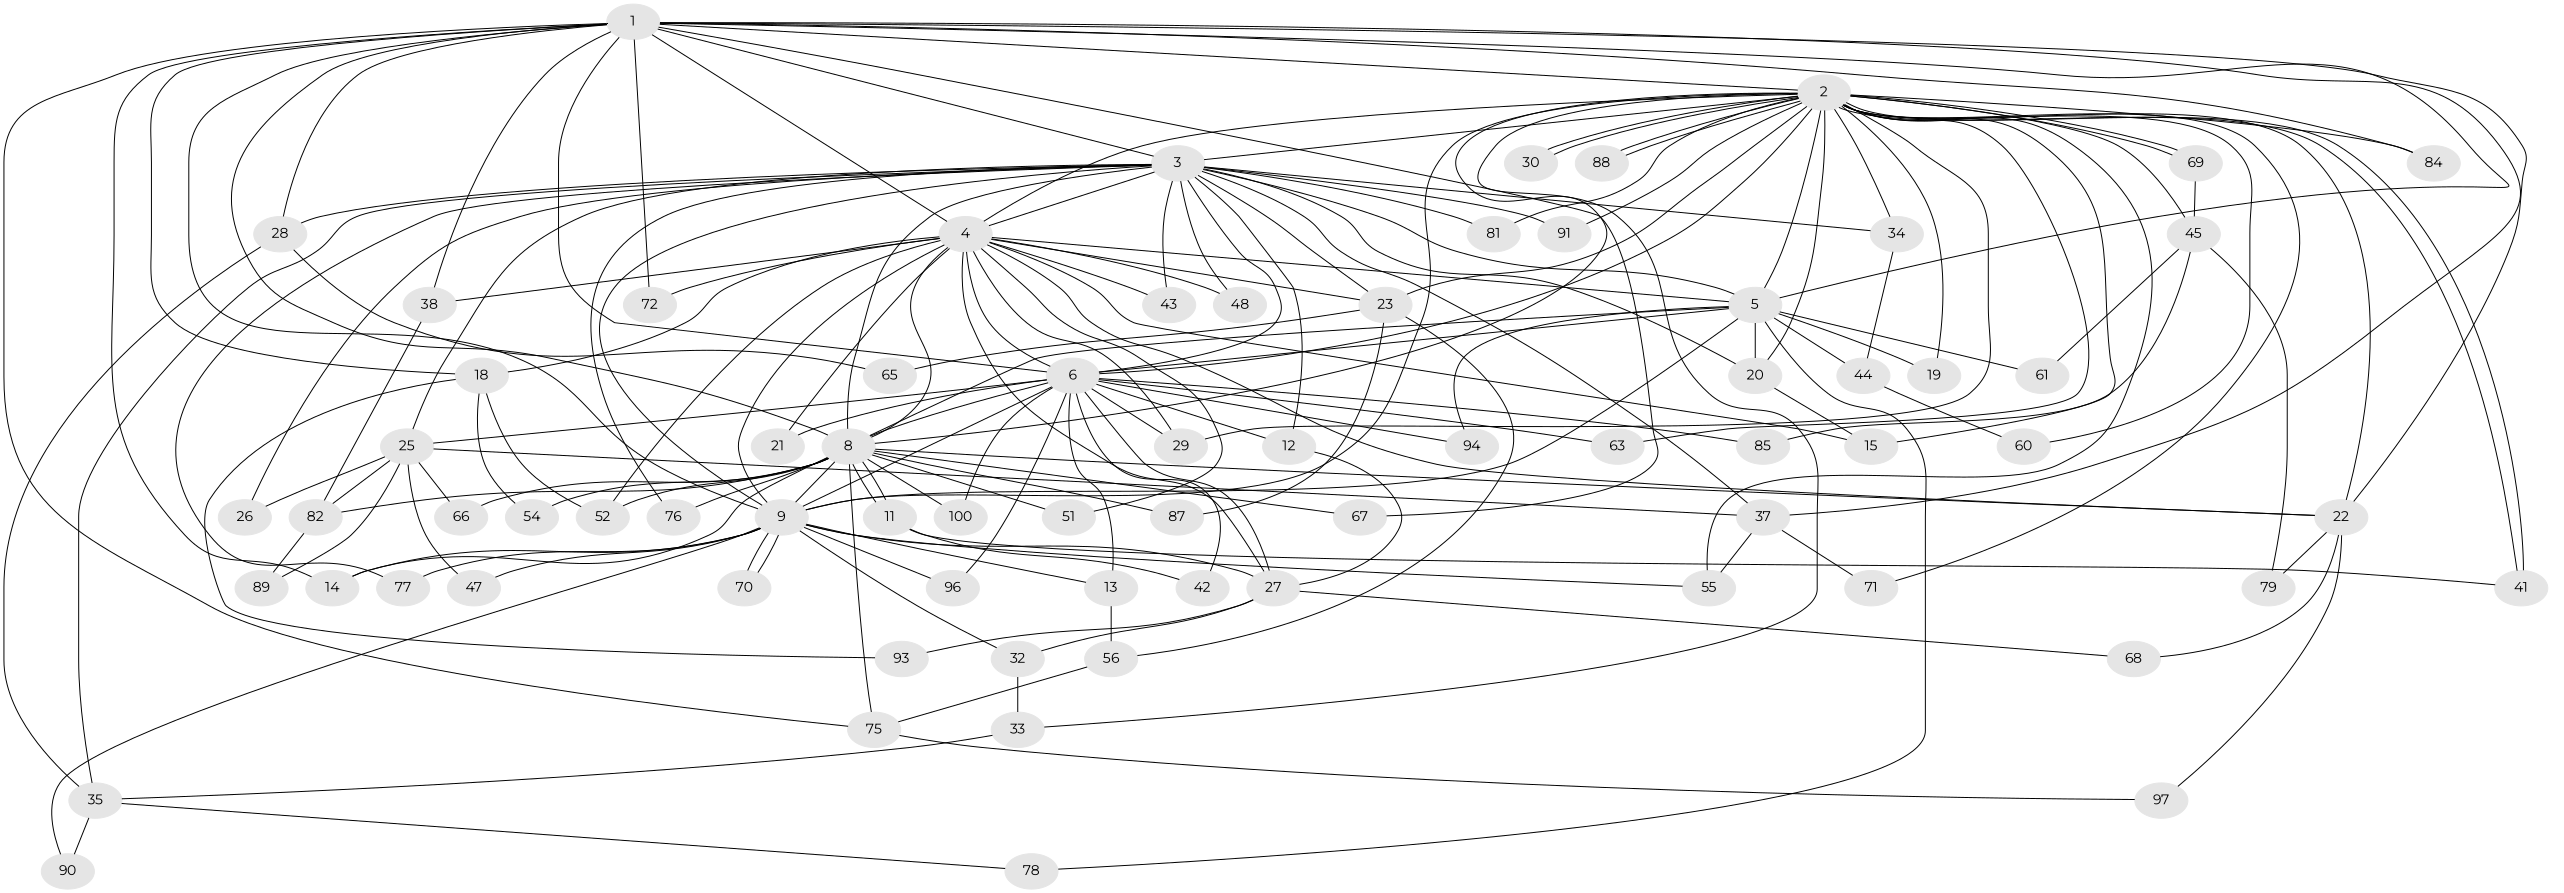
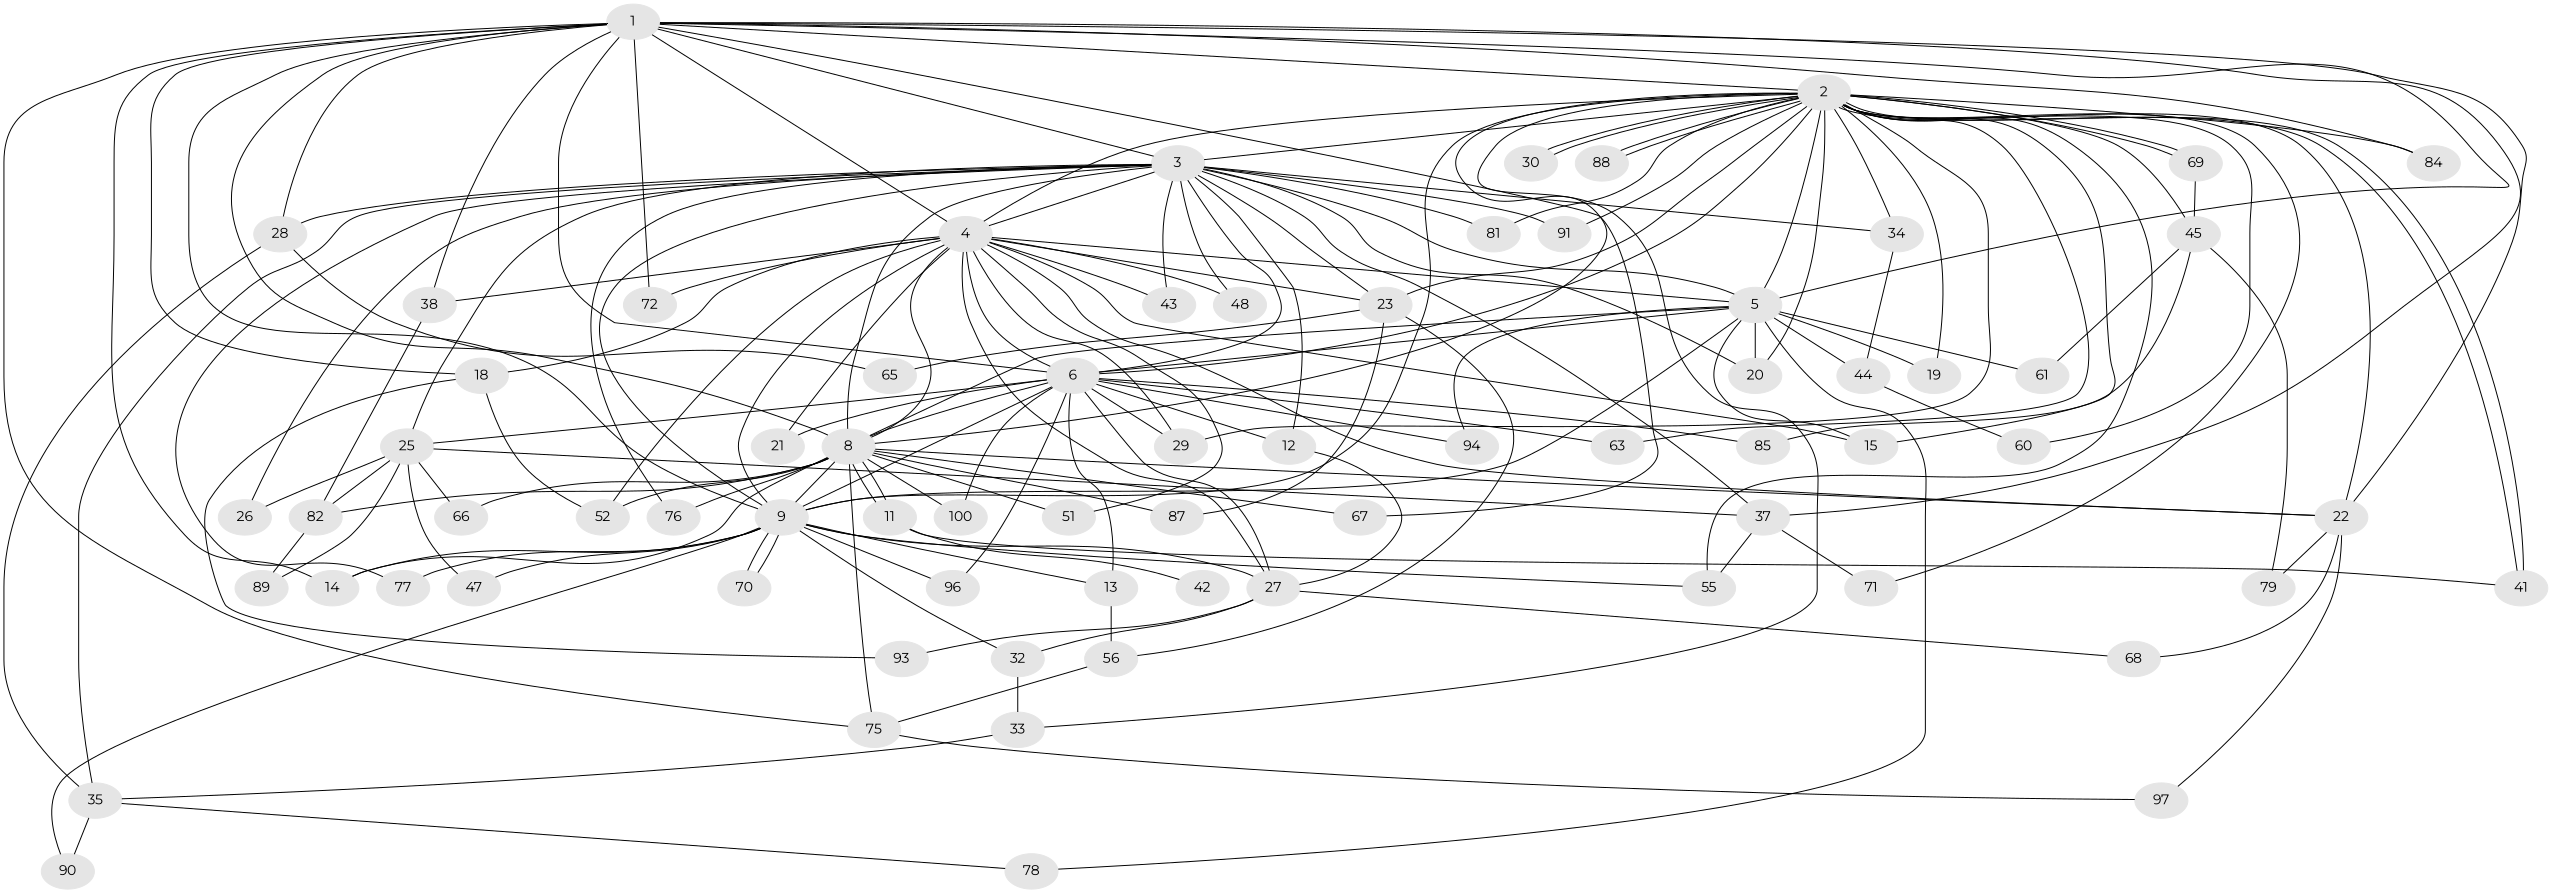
  graph {
    fontname=Montserrat
    node [color=gray90 fontname=Montserrat style=filled]
    edge [fontname=Montserrat]
    1 [super="+17"]
    2 [super="+49"]
    3 [super="+7"]
    4 [super="+15"]
    5 [super="+50"]
    6 [super="+10"]
    8 [super="+36"]
    9 [super="+24"]
    14 [super="+74"]
    18 [super="+46"]
    22 [super="+80"]
    28
    37 [super="+39"]
    38 [super="+92"]
    67
    72
    75 [super="+101"]
    84
    n19 [label=15 super="+59"]
    19
    20 [super="+98"]
    23 [super="+40"]
    29 [super="+73"]
    30
    33 [super="+86"]
    34
    41 [super="+99"]
    45 [super="+62"]
    55 [super="+57"]
    60
    63
    69
    71
    81
    88
    91
    12 [super="+64"]
    25 [super="+31"]
    26
    35
    43
    48
    76
    77
    21
    27 [super="+53"]
    51
    52 [super="+95"]
    44
    61
    78
    94
    13
    42 [super="+58"]
    85
    96
    100
    11
-   54
    66
    82 [super="+83"]
    87
    32
    47
    70
    90
    93
    68
    79
    97
    65
    56
    89
    1 -- 2
    1 -- 3 [weight=2]
    1 -- 4 [weight=2]
    1 -- 5
    1 -- 6 [weight=2]
    1 -- 8
    1 -- 9
    1 -- 14
    1 -- 18 [weight=2]
    1 -- 22
    1 -- 28
    1 -- 37
    1 -- 38
    1 -- 67
    1 -- 72
    1 -- 75
    1 -- 84
    2 -- 3 [weight=2]
    2 -- 4
    2 -- 5
    2 -- 6 [weight=2]
    2 -- 8
    2 -- 9
    2 -- 22
    2 -- 84
    2 -- n19
    2 -- 19
    2 -- 20
    2 -- 23
    2 -- 29
    2 -- 30
    2 -- 30
    2 -- 33
    2 -- 34
    2 -- 41
    2 -- 41
    2 -- 45 [weight=2]
    2 -- 55
    2 -- 60
    2 -- 63
    2 -- 69
    2 -- 69
    2 -- 71
    2 -- 81
    2 -- 88
    2 -- 88
    2 -- 91
    3 -- 4 [weight=2]
    3 -- 5 [weight=2]
    3 -- 6 [weight=4]
    3 -- 8 [weight=2]
    3 -- 9 [weight=2]
    3 -- 28
    3 -- 37
    3 -- 20
    3 -- 23
    3 -- 34
    3 -- 81
    3 -- 91
    3 -- 12
    3 -- 25
    3 -- 26
    3 -- 35
    3 -- 43
    3 -- 48
    3 -- 76
    3 -- 77
    4 -- 5 [weight=2]
    4 -- 6 [weight=2]
    4 -- 8
    4 -- 9 [weight=2]
    4 -- 18
    4 -- 22
    4 -- 38 [weight=2]
    4 -- 72
    4 -- n19
    4 -- 23
    4 -- 29
    4 -- 43
    4 -- 48
    4 -- 21
    4 -- 27
    4 -- 51
    4 -- 52
    5 -- 6 [weight=2]
    5 -- 8
    5 -- 9
-   20 -- n19
+   5 -- n19
    5 -- 19
    5 -- 20
    5 -- 44
    5 -- 61
    5 -- 78
    5 -- 94
    6 -- 8 [weight=3]
    6 -- 9 [weight=2]
    6 -- 29
    6 -- 63
    6 -- 12
    6 -- 25 [weight=2]
    6 -- 21
    6 -- 27
    6 -- 94
    6 -- 13
-   6 -- 42 [weight=2]
    6 -- 85
    6 -- 96
    6 -- 100
    8 -- 9
    8 -- 14
    8 -- 22
    8 -- 67
    8 -- 75
    8 -- 76
    8 -- 51
    8 -- 52
    8 -- 100
    8 -- 11
    8 -- 11
-   8 -- 54
    8 -- 66
    8 -- 82
    8 -- 87
    9 -- 14
    9 -- 55
    9 -- 77
    9 -- 27
    9 -- 13
    9 -- 96
    9 -- 32
    9 -- 47
    9 -- 70
    9 -- 70
    9 -- 90
    18 -- 52
-   18 -- 54
    18 -- 93
    22 -- 68
    22 -- 79
    22 -- 97
    28 -- 35
    28 -- 65
    37 -- 55
    37 -- 71
    38 -- 82
    75 -- 97
    23 -- 87
    23 -- 65
    23 -- 56
    33 -- 35
    34 -- 44
    45 -- 61
    45 -- 85
    45 -- 79
    69 -- 45
    12 -- 27
    25 -- 37
    25 -- 26
    25 -- 66
    25 -- 82
    25 -- 47
    25 -- 89
    35 -- 78
    35 -- 90
    27 -- 32
    27 -- 93
    27 -- 68
    44 -- 60
    13 -- 56
    11 -- 41
    11 -- 42
    82 -- 89
    32 -- 33
    56 -- 75
  }
